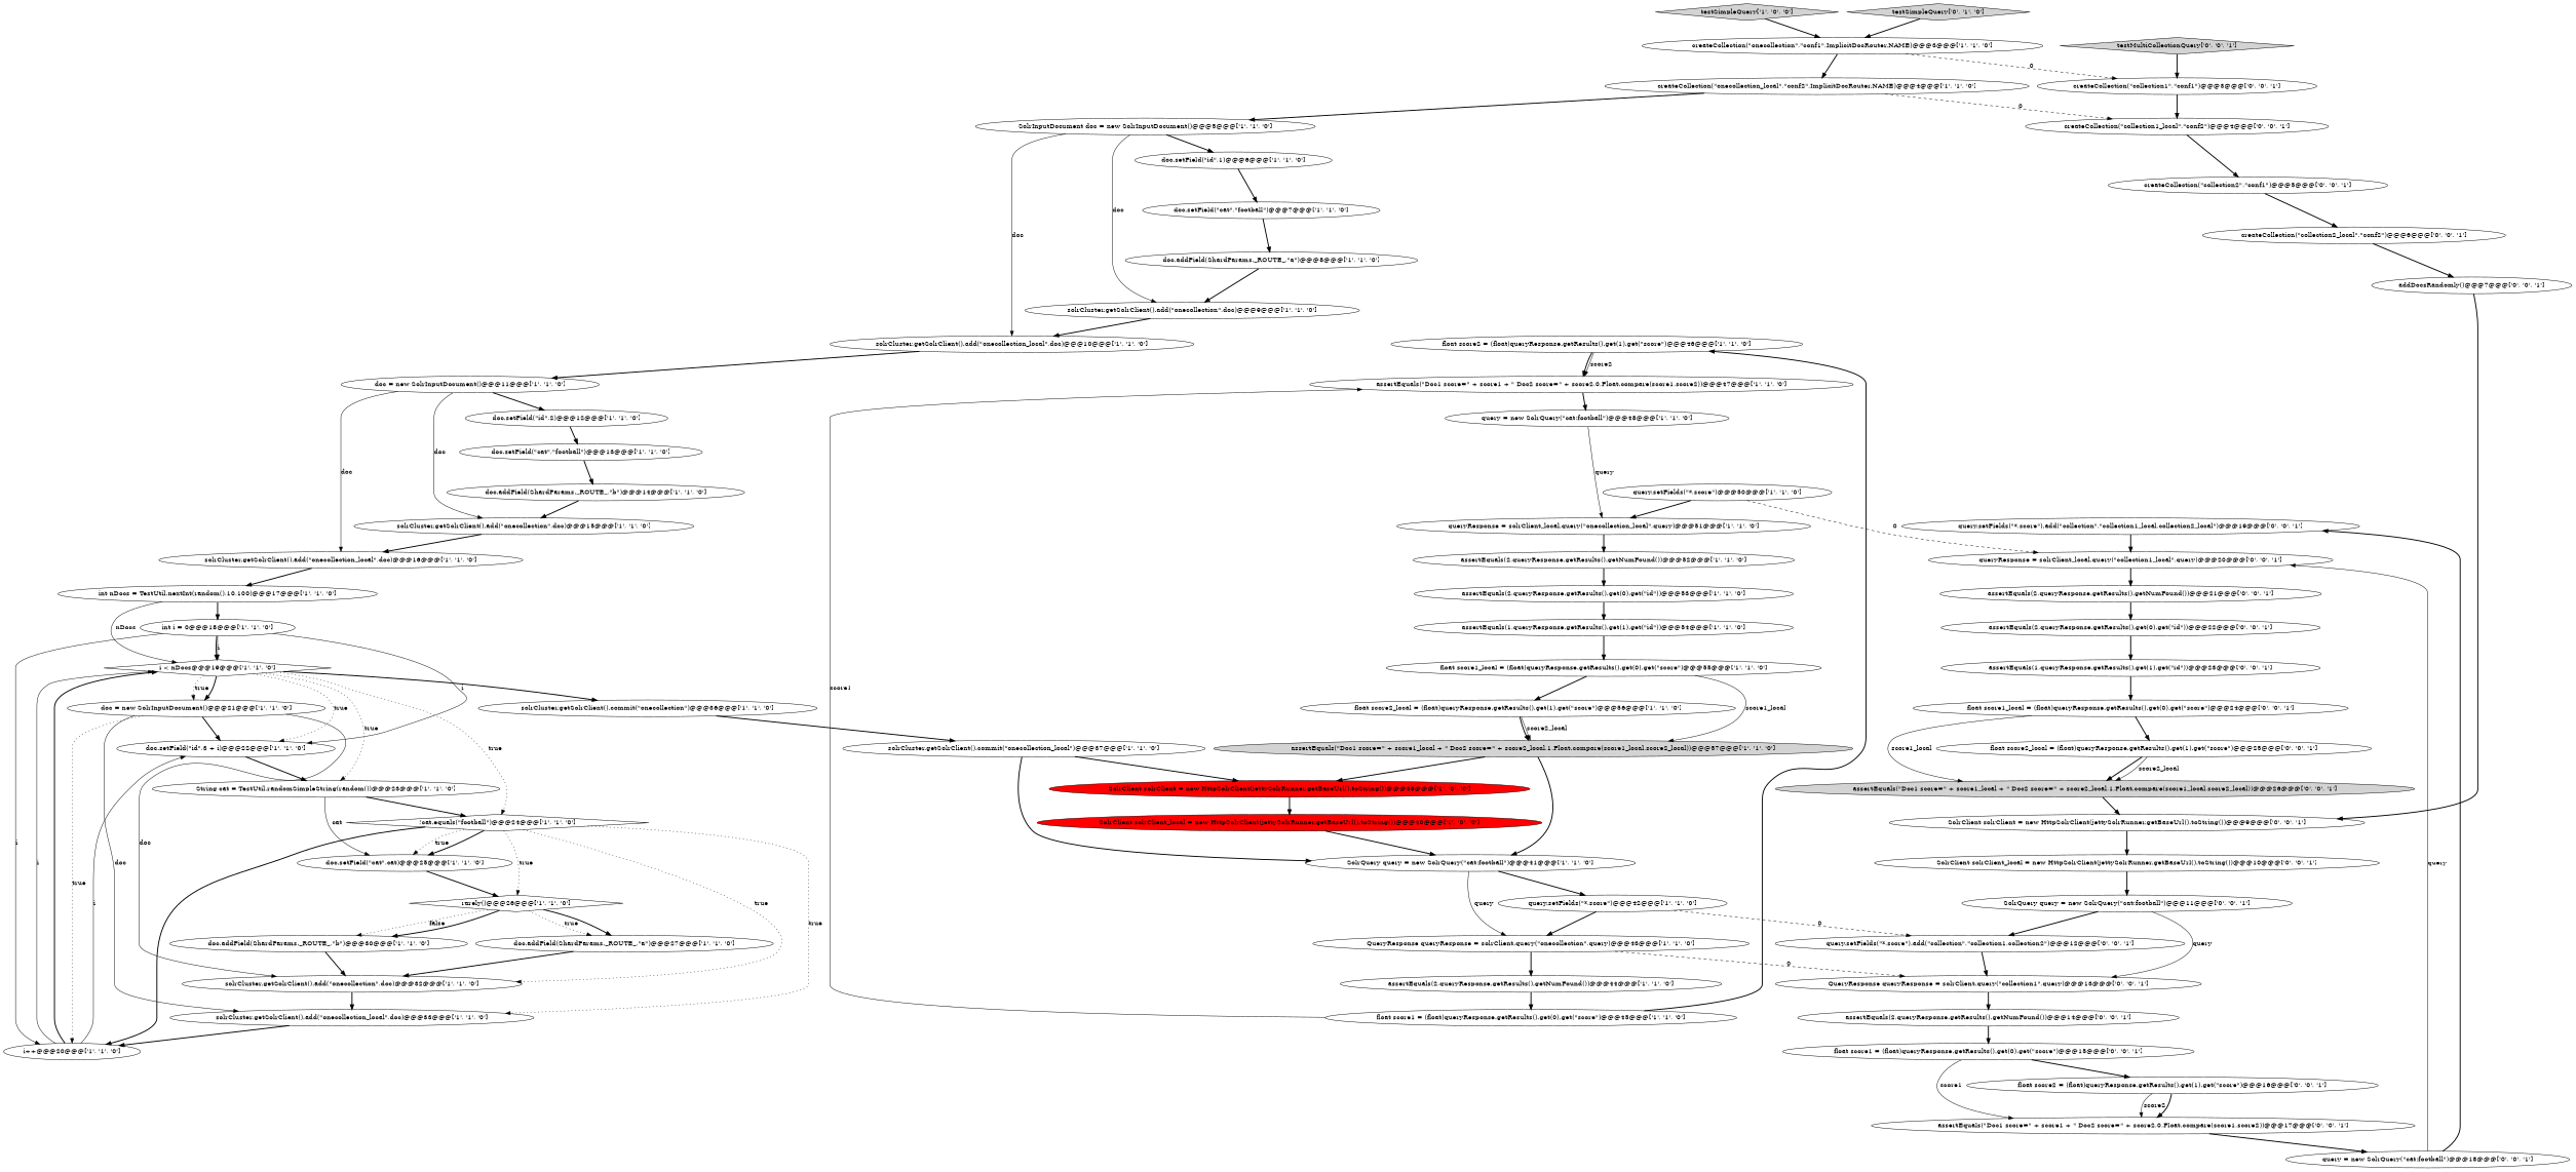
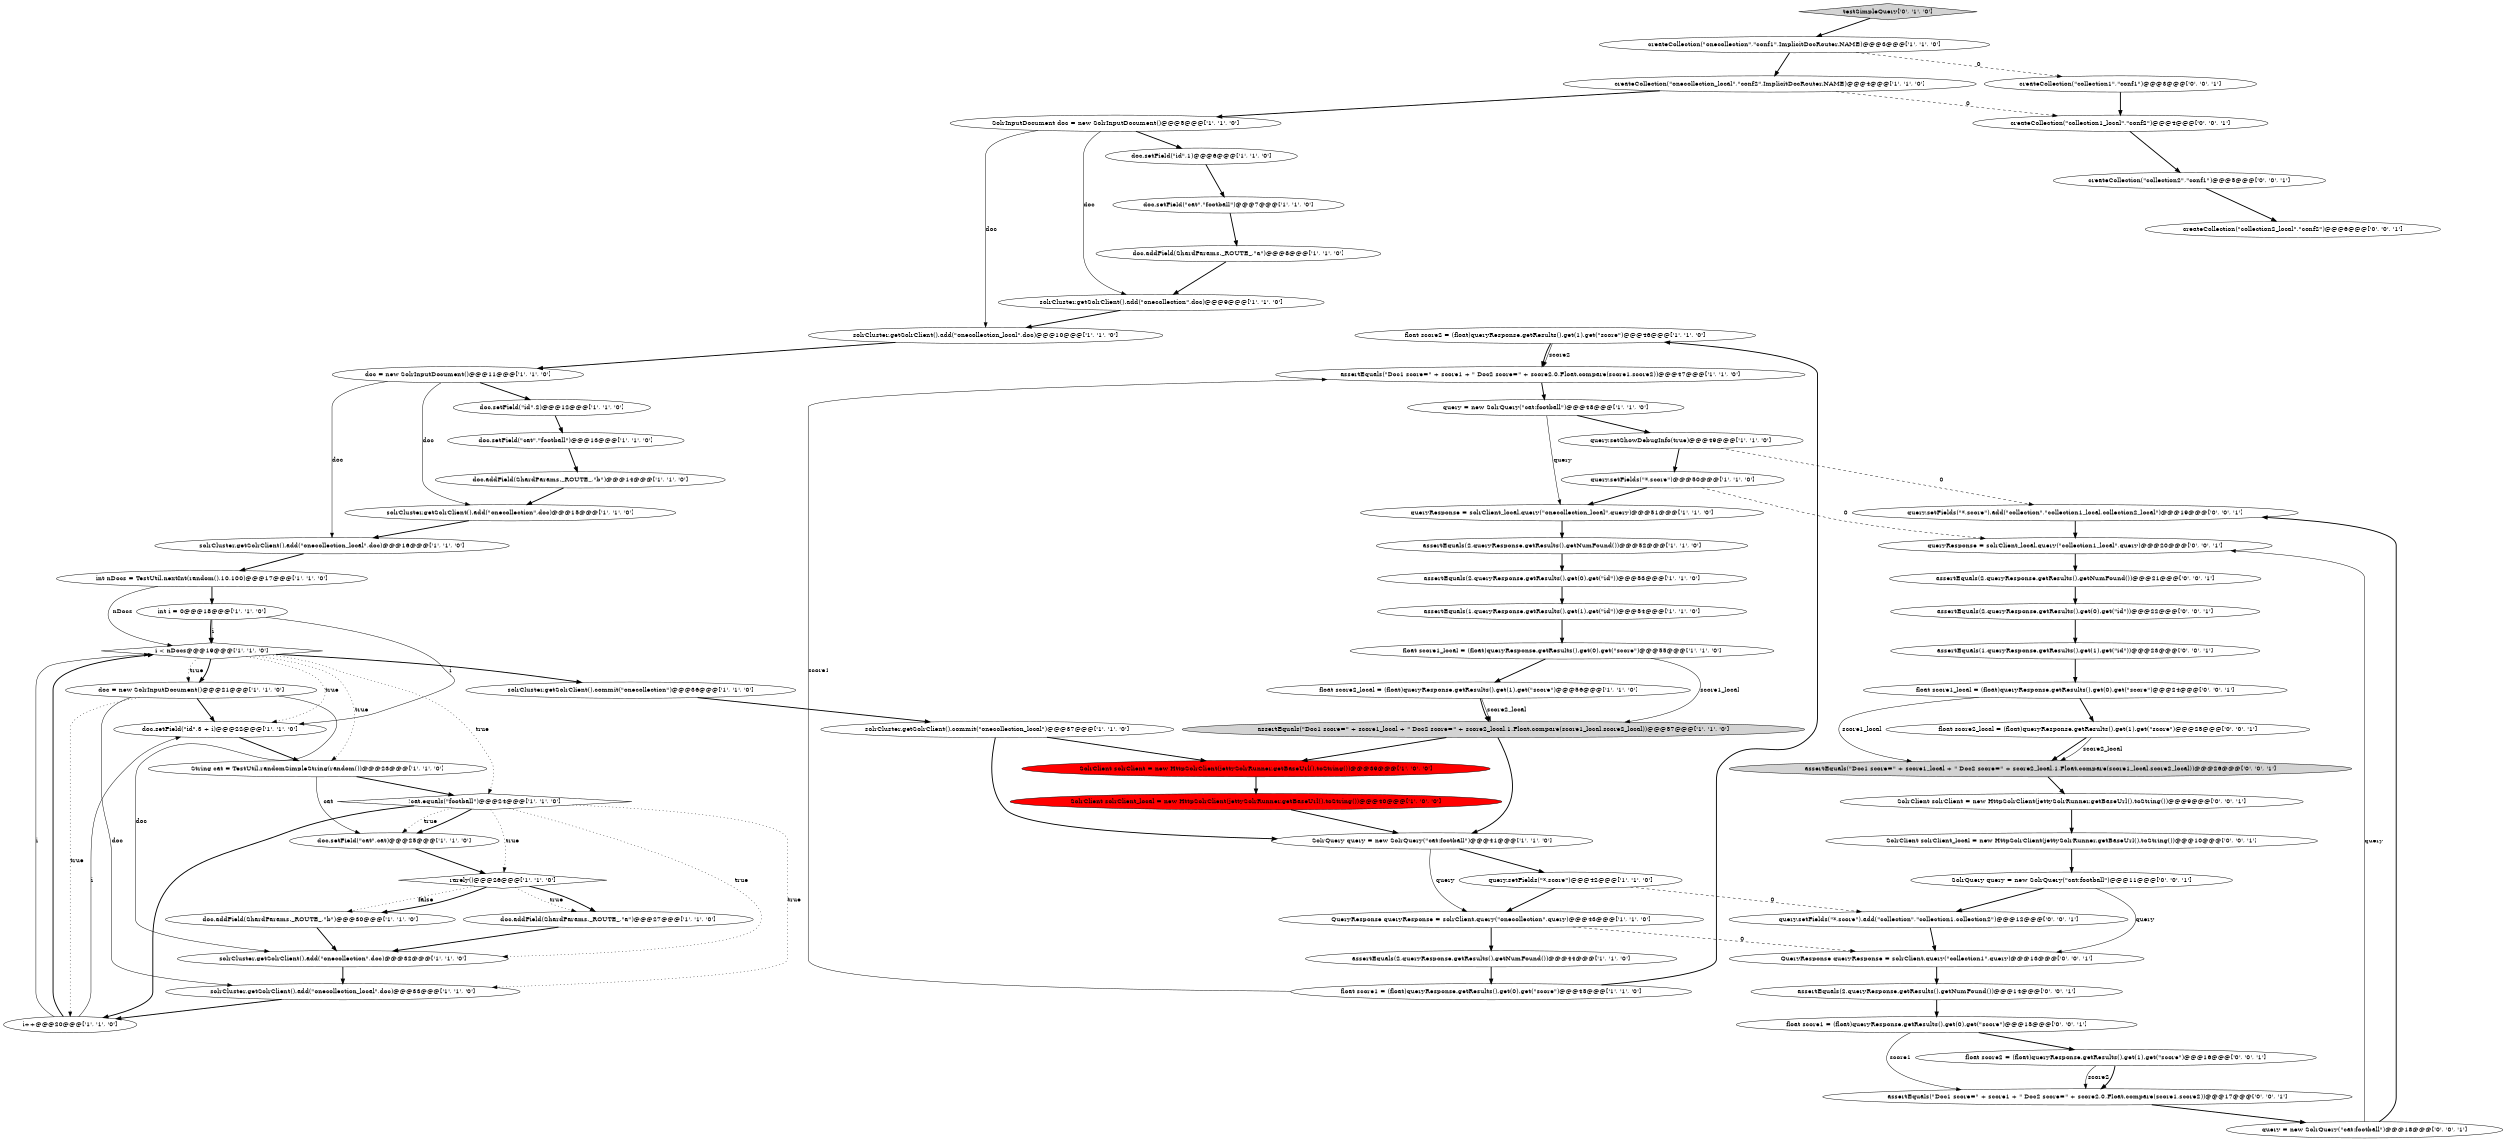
  digraph {
    node [fillcolor=white shape=ellipse style=filled]
    edge [style=bold]
    n1 [label="float score2 = (float)queryResponse.getResults().get(1).get(\"score\")@@@46@@@['1', '1', '0']"]
    n2 [label="assertEquals(\"Doc1 score=\" + score1 + \" Doc2 score=\" + score2,0,Float.compare(score1,score2))@@@47@@@['1', '1', '0']"]
    n3 [label="query = new SolrQuery(\"cat:football\")@@@48@@@['1', '1', '0']"]
    n4 [label="solrCluster.getSolrClient().add(\"onecollection_local\",doc)@@@16@@@['1', '1', '0']"]
    n5 [label="int nDocs = TestUtil.nextInt(random(),10,100)@@@17@@@['1', '1', '0']"]
    n6 [label="i < nDocs@@@19@@@['1', '1', '0']" shape=diamond]
    n7 [label="int i = 0@@@18@@@['1', '1', '0']"]
    n8 [label="solrCluster.getSolrClient().commit(\"onecollection_local\")@@@37@@@['1', '1', '0']"]
    n9 [label="SolrQuery query = new SolrQuery(\"cat:football\")@@@41@@@['1', '1', '0']"]
    n10 [fillcolor=red label="SolrClient solrClient = new HttpSolrClient(jettySolrRunner.getBaseUrl().toString())@@@39@@@['1', '0', '0']"]
    n11 [label="query.setFields(\"*,score\")@@@42@@@['1', '1', '0']"]
    n12 [label="QueryResponse queryResponse = solrClient.query(\"onecollection\",query)@@@43@@@['1', '1', '0']"]
    n13 [fillcolor=red label="SolrClient solrClient_local = new HttpSolrClient(jettySolrRunner.getBaseUrl().toString())@@@40@@@['1', '0', '0']"]
    n14 [label="SolrClient solrClient = new HttpSolrClient(jettySolrRunner.getBaseUrl().toString())@@@9@@@['0', '0', '1']"]
    n15 [label="SolrClient solrClient_local = new HttpSolrClient(jettySolrRunner.getBaseUrl().toString())@@@10@@@['0', '0', '1']"]
    n16 [label="SolrQuery query = new SolrQuery(\"cat:football\")@@@11@@@['0', '0', '1']"]
-   n17 [fillcolor=lightgray label="testMultiCollectionQuery['0', '0', '1']" shape=diamond]
    n18 [label="createCollection(\"collection1\",\"conf1\")@@@3@@@['0', '0', '1']"]
    n19 [label="createCollection(\"collection1_local\",\"conf2\")@@@4@@@['0', '0', '1']"]
    n20 [label="float score1_local = (float)queryResponse.getResults().get(0).get(\"score\")@@@24@@@['0', '0', '1']"]
    n21 [fillcolor=lightgray label="assertEquals(\"Doc1 score=\" + score1_local + \" Doc2 score=\" + score2_local,1,Float.compare(score1_local,score2_local))@@@26@@@['0', '0', '1']"]
    n22 [label="float score2_local = (float)queryResponse.getResults().get(1).get(\"score\")@@@25@@@['0', '0', '1']"]
    n23 [label="assertEquals(2,queryResponse.getResults().getNumFound())@@@14@@@['0', '0', '1']"]
    n24 [label="float score1 = (float)queryResponse.getResults().get(0).get(\"score\")@@@15@@@['0', '0', '1']"]
    n25 [label="assertEquals(\"Doc1 score=\" + score1 + \" Doc2 score=\" + score2,0,Float.compare(score1,score2))@@@17@@@['0', '0', '1']"]
    n26 [label="float score2 = (float)queryResponse.getResults().get(1).get(\"score\")@@@16@@@['0', '0', '1']"]
    n27 [label="solrCluster.getSolrClient().commit(\"onecollection\")@@@36@@@['1', '1', '0']"]
    n28 [label="SolrInputDocument doc = new SolrInputDocument()@@@5@@@['1', '1', '0']"]
    n29 [label="solrCluster.getSolrClient().add(\"onecollection_local\",doc)@@@10@@@['1', '1', '0']"]
    n30 [label="solrCluster.getSolrClient().add(\"onecollection\",doc)@@@9@@@['1', '1', '0']"]
    n31 [label="doc.setField(\"id\",1)@@@6@@@['1', '1', '0']"]
    n32 [label="doc = new SolrInputDocument()@@@11@@@['1', '1', '0']"]
    n33 [label="doc.setField(\"cat\",\"football\")@@@7@@@['1', '1', '0']"]
    n34 [label="doc.setField(\"id\",2)@@@12@@@['1', '1', '0']"]
    n35 [label="solrCluster.getSolrClient().add(\"onecollection\",doc)@@@15@@@['1', '1', '0']"]
    n36 [label="query = new SolrQuery(\"cat:football\")@@@18@@@['0', '0', '1']"]
    n37 [label="query.setFields(\"*,score\").add(\"collection\",\"collection1_local,collection2_local\")@@@19@@@['0', '0', '1']"]
    n38 [label="queryResponse = solrClient_local.query(\"collection1_local\",query)@@@20@@@['0', '0', '1']"]
    n39 [label="createCollection(\"onecollection_local\",\"conf2\",ImplicitDocRouter.NAME)@@@4@@@['1', '1', '0']"]
    n40 [label="createCollection(\"collection2\",\"conf1\")@@@5@@@['0', '0', '1']"]
    n41 [label="i++@@@20@@@['1', '1', '0']"]
    n42 [label="doc.setField(\"id\",3 + i)@@@22@@@['1', '1', '0']"]
    n43 [label="!cat.equals(\"football\")@@@24@@@['1', '1', '0']" shape=diamond]
    n44 [label="doc = new SolrInputDocument()@@@21@@@['1', '1', '0']"]
    n45 [label="String cat = TestUtil.randomSimpleString(random())@@@23@@@['1', '1', '0']"]
    n46 [label="rarely()@@@26@@@['1', '1', '0']" shape=diamond]
    n47 [label="solrCluster.getSolrClient().add(\"onecollection_local\",doc)@@@33@@@['1', '1', '0']"]
    n48 [label="doc.setField(\"cat\",cat)@@@25@@@['1', '1', '0']"]
    n49 [label="solrCluster.getSolrClient().add(\"onecollection\",doc)@@@32@@@['1', '1', '0']"]
    n50 [label="doc.addField(ShardParams._ROUTE_,\"b\")@@@30@@@['1', '1', '0']"]
    n51 [label="doc.addField(ShardParams._ROUTE_,\"a\")@@@27@@@['1', '1', '0']"]
    n52 [label="float score1_local = (float)queryResponse.getResults().get(0).get(\"score\")@@@55@@@['1', '1', '0']"]
    n53 [fillcolor=lightgray label="assertEquals(\"Doc1 score=\" + score1_local + \" Doc2 score=\" + score2_local,1,Float.compare(score1_local,score2_local))@@@57@@@['1', '1', '0']"]
    n54 [label="float score2_local = (float)queryResponse.getResults().get(1).get(\"score\")@@@56@@@['1', '1', '0']"]
+   n55 [label="query.setShowDebugInfo(true)@@@49@@@['1', '1', '0']"]
    n56 [label="query.setFields(\"*,score\")@@@50@@@['1', '1', '0']"]
    n57 [label="queryResponse = solrClient_local.query(\"onecollection_local\",query)@@@51@@@['1', '1', '0']"]
    n58 [label="doc.addField(ShardParams._ROUTE_,\"a\")@@@8@@@['1', '1', '0']"]
    n59 [label="doc.setField(\"cat\",\"football\")@@@13@@@['1', '1', '0']"]
    n60 [label="query.setFields(\"*,score\").add(\"collection\",\"collection1,collection2\")@@@12@@@['0', '0', '1']"]
    n61 [label="QueryResponse queryResponse = solrClient.query(\"collection1\",query)@@@13@@@['0', '0', '1']"]
    n62 [label="assertEquals(2,queryResponse.getResults().getNumFound())@@@44@@@['1', '1', '0']"]
    n63 [label="float score1 = (float)queryResponse.getResults().get(0).get(\"score\")@@@45@@@['1', '1', '0']"]
    n64 [label="assertEquals(2,queryResponse.getResults().getNumFound())@@@52@@@['1', '1', '0']"]
    n65 [label="assertEquals(2,queryResponse.getResults().getNumFound())@@@21@@@['0', '0', '1']"]
-   n66 [fillcolor=lightgray label="testSimpleQuery['1', '0', '0']" shape=diamond]
    n67 [label="createCollection(\"onecollection\",\"conf1\",ImplicitDocRouter.NAME)@@@3@@@['1', '1', '0']"]
    n68 [label="assertEquals(2,queryResponse.getResults().get(0).get(\"id\"))@@@22@@@['0', '0', '1']"]
    n69 [label="assertEquals(1,queryResponse.getResults().get(1).get(\"id\"))@@@23@@@['0', '0', '1']"]
    n70 [label="doc.addField(ShardParams._ROUTE_,\"b\")@@@14@@@['1', '1', '0']"]
    n71 [label="createCollection(\"collection2_local\",\"conf2\")@@@6@@@['0', '0', '1']"]
-   n72 [label="addDocsRandomly()@@@7@@@['0', '0', '1']"]
    n73 [label="assertEquals(2,queryResponse.getResults().get(0).get(\"id\"))@@@53@@@['1', '1', '0']"]
    n74 [label="assertEquals(1,queryResponse.getResults().get(1).get(\"id\"))@@@54@@@['1', '1', '0']"]
    n75 [fillcolor=lightgray label="testSimpleQuery['0', '1', '0']" shape=diamond]
    n1 -> n2 [label=score2 style=solid]
    n1 -> n2
    n2 -> n3
+   n3 -> n55
    n3 -> n57 [label=query style=solid]
    n4 -> n5
    n5 -> n6 [label=nDocs style=solid]
    n5 -> n7
    n6 -> n27
    n6 -> n42 [label=true style=dotted]
    n6 -> n43 [label=true style=dotted]
    n6 -> n44
    n6 -> n44 [label=true style=dotted]
    n6 -> n45 [label=true style=dotted]
    n7 -> n6
    n7 -> n6 [label=i style=solid]
-   n7 -> n41 [label=i style=solid]
    n7 -> n42 [label=i style=solid]
    n8 -> n9
    n8 -> n10
    n9 -> n11
    n9 -> n12 [label=query style=solid]
    n10 -> n13
    n11 -> n12
    n11 -> n60 [label=0 style=dashed]
    n12 -> n61 [label=0 style=dashed]
    n12 -> n62
    n13 -> n9
    n14 -> n15
    n15 -> n16
    n16 -> n60
    n16 -> n61 [label=query style=solid]
-   n17 -> n18
    n18 -> n19
    n19 -> n40
    n20 -> n21 [label=score1_local style=solid]
    n20 -> n22
    n21 -> n14
    n22 -> n21
    n22 -> n21 [label=score2_local style=solid]
    n23 -> n24
    n24 -> n25 [label=score1 style=solid]
    n24 -> n26
    n25 -> n36
    n26 -> n25 [label=score2 style=solid]
    n26 -> n25
    n27 -> n8
    n28 -> n29 [label=doc style=solid]
    n28 -> n30 [label=doc style=solid]
    n28 -> n31
    n29 -> n32
    n30 -> n29
    n31 -> n33
    n32 -> n4 [label=doc style=solid]
    n32 -> n34
    n32 -> n35 [label=doc style=solid]
    n33 -> n58
    n34 -> n59
    n35 -> n4
    n36 -> n37
    n36 -> n38 [label=query style=solid]
    n37 -> n38
    n38 -> n65
    n39 -> n19 [label=0 style=dashed]
    n39 -> n28
    n40 -> n71
    n41 -> n6 [label=i style=solid]
    n41 -> n6
    n41 -> n42 [label=i style=solid]
    n42 -> n45
    n43 -> n41
    n43 -> n46 [label=true style=dotted]
    n43 -> n47 [label=true style=dotted]
    n43 -> n48
    n43 -> n48 [label=true style=dotted]
    n43 -> n49 [label=true style=dotted]
    n44 -> n41 [label=true style=dotted]
    n44 -> n42
    n44 -> n47 [label=doc style=solid]
    n44 -> n49 [label=doc style=solid]
    n45 -> n43
    n45 -> n48 [label=cat style=solid]
    n46 -> n50 [label=false style=dotted]
    n46 -> n50
    n46 -> n51 [label=true style=dotted]
    n46 -> n51
    n47 -> n41
    n48 -> n46
    n49 -> n47
    n50 -> n49
    n51 -> n49
    n52 -> n53 [label=score1_local style=solid]
    n52 -> n54
    n53 -> n9
    n53 -> n10
    n54 -> n53 [label=score2_local style=solid]
    n54 -> n53
+   n55 -> n37 [label=0 style=dashed]
+   n55 -> n56
    n56 -> n38 [label=0 style=dashed]
    n56 -> n57
    n57 -> n64
    n58 -> n30
    n59 -> n70
    n60 -> n61
    n61 -> n23
    n62 -> n63
    n63 -> n1
    n63 -> n2 [label=score1 style=solid]
    n64 -> n73
    n65 -> n68
-   n66 -> n67
    n67 -> n18 [label=0 style=dashed]
    n67 -> n39
    n68 -> n69
    n69 -> n20
    n70 -> n35
-   n71 -> n72
-   n72 -> n14
    n73 -> n74
    n74 -> n52
    n75 -> n67
  }
